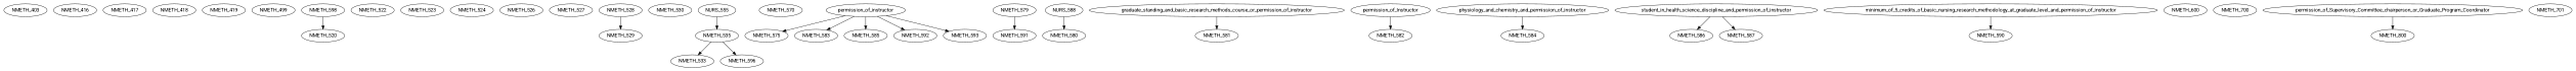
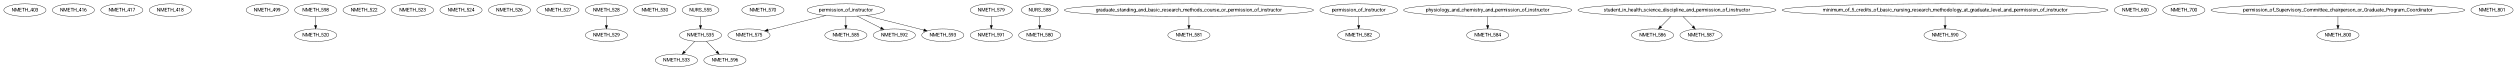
  digraph {
    fontname=Roboto
    node [fontname=Roboto]
    edge [color=black fontname=Roboto]
    NMETH_403
    NMETH_416
    NMETH_417
    NMETH_418
-   NMETH_419
    NMETH_499
    NMETH_598
    NMETH_520
    NMETH_522
    NMETH_523
    NMETH_524
    NMETH_526
    NMETH_527
    NMETH_528
    NMETH_529
    NMETH_530
    NMETH_535
    NMETH_533
    n19 [label=NMETH_596]
    n20 [label=NURS_555]
    NMETH_570
    permission_of_instructor
    NMETH_575
-   NMETH_583
    NMETH_585
    NMETH_592
    NMETH_593
    NMETH_579
    NMETH_591
    NURS_588
    NMETH_580
    graduate_standing_and_basic_research_methods_course_or_permission_of_instructor
    NMETH_581
    permission_of_Instructor
    NMETH_582
    physiology_and_chemistry_and_permission_of_instructor
    NMETH_584
    student_in_health_science_discipline_and_permission_of_instructor
    NMETH_586
    NMETH_587
    minimum_of_5_credits_of_basic_nursing_research_methodology_at_graduate_level_and_permission_of_instructor
    NMETH_590
    NMETH_600
    NMETH_700
    permission_of_Supervisory_Committee_chairperson_or_Graduate_Program_Coordinator
    NMETH_800
-   NMETH_801 [label=NMETH_701]
+   NMETH_801
    NMETH_598 -> NMETH_520
    NMETH_528 -> NMETH_529
    NMETH_535 -> NMETH_533
    NMETH_535 -> n19
    n20 -> NMETH_535
    permission_of_instructor -> NMETH_575
-   permission_of_instructor -> NMETH_583
    permission_of_instructor -> NMETH_585
    permission_of_instructor -> NMETH_592
    permission_of_instructor -> NMETH_593
    NMETH_579 -> NMETH_591
    NURS_588 -> NMETH_580
    graduate_standing_and_basic_research_methods_course_or_permission_of_instructor -> NMETH_581
    permission_of_Instructor -> NMETH_582
    physiology_and_chemistry_and_permission_of_instructor -> NMETH_584
    student_in_health_science_discipline_and_permission_of_instructor -> NMETH_586
    student_in_health_science_discipline_and_permission_of_instructor -> NMETH_587
    minimum_of_5_credits_of_basic_nursing_research_methodology_at_graduate_level_and_permission_of_instructor -> NMETH_590
    permission_of_Supervisory_Committee_chairperson_or_Graduate_Program_Coordinator -> NMETH_800
  }
